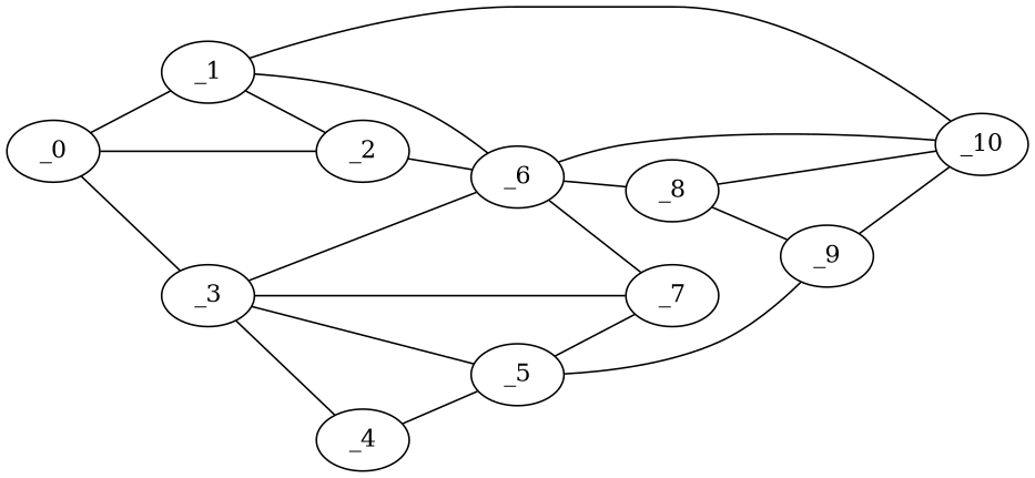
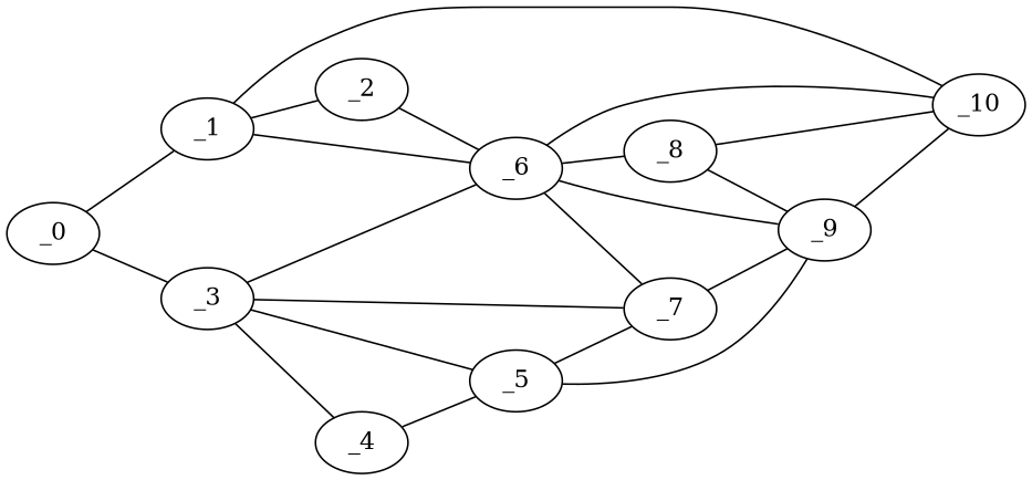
  graph {
    rankdir=LR
    node [x=108 y=32]
    edge [valence=1]
    _0 [x=14]
    _1 [x=17 y=58]
    _2 [x=21 y=46]
    _3 [x=95 y=25]
    _6 [y=82]
    _10 [x=124 y=90]
    _4 [x=104 y=27]
    _5
    _7 [x=113 y=54]
    _9 [x=121 y=63]
    _8 [x=120 y=75]
    _0 -- _1
-   _0 -- _2 [valence=2]
    _0 -- _3
    _1 -- _2
    _1 -- _6 [valence=2]
    _1 -- _10
    _2 -- _6 [valence=2]
    _3 -- _6 [valence=2]
    _3 -- _4
    _3 -- _5 [valence=2]
    _3 -- _7
    _6 -- _10
    _6 -- _7 [valence=2]
+   _6 -- _9 [valence=2]
    _6 -- _8 [valence=2]
    _4 -- _5
    _5 -- _7
    _5 -- _9
+   _7 -- _9 [valence=2]
    _9 -- _10
    _8 -- _10
    _8 -- _9 [valence=2]
  }
